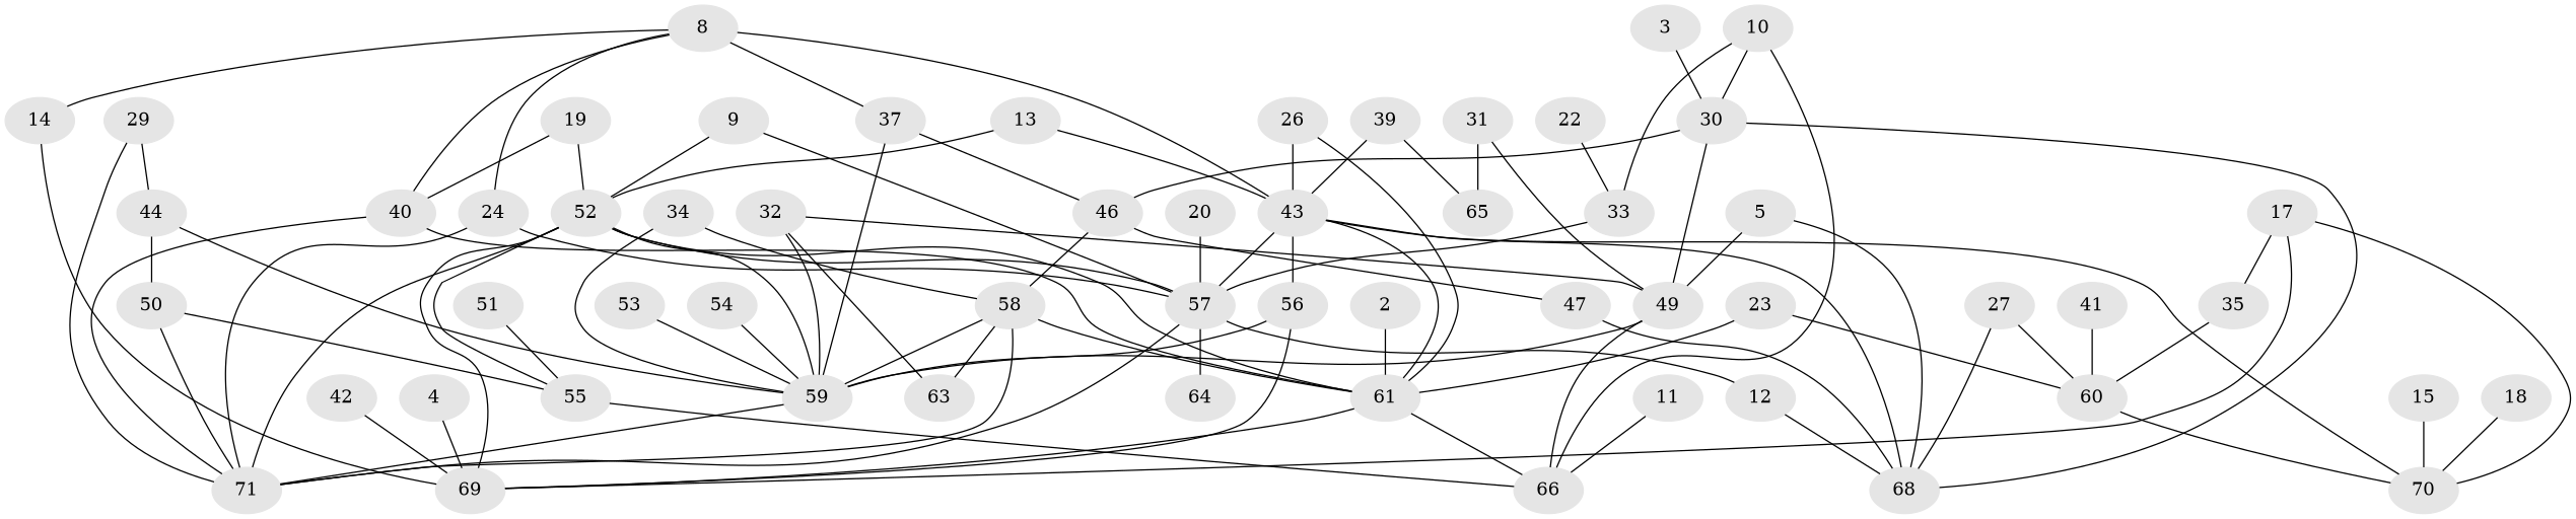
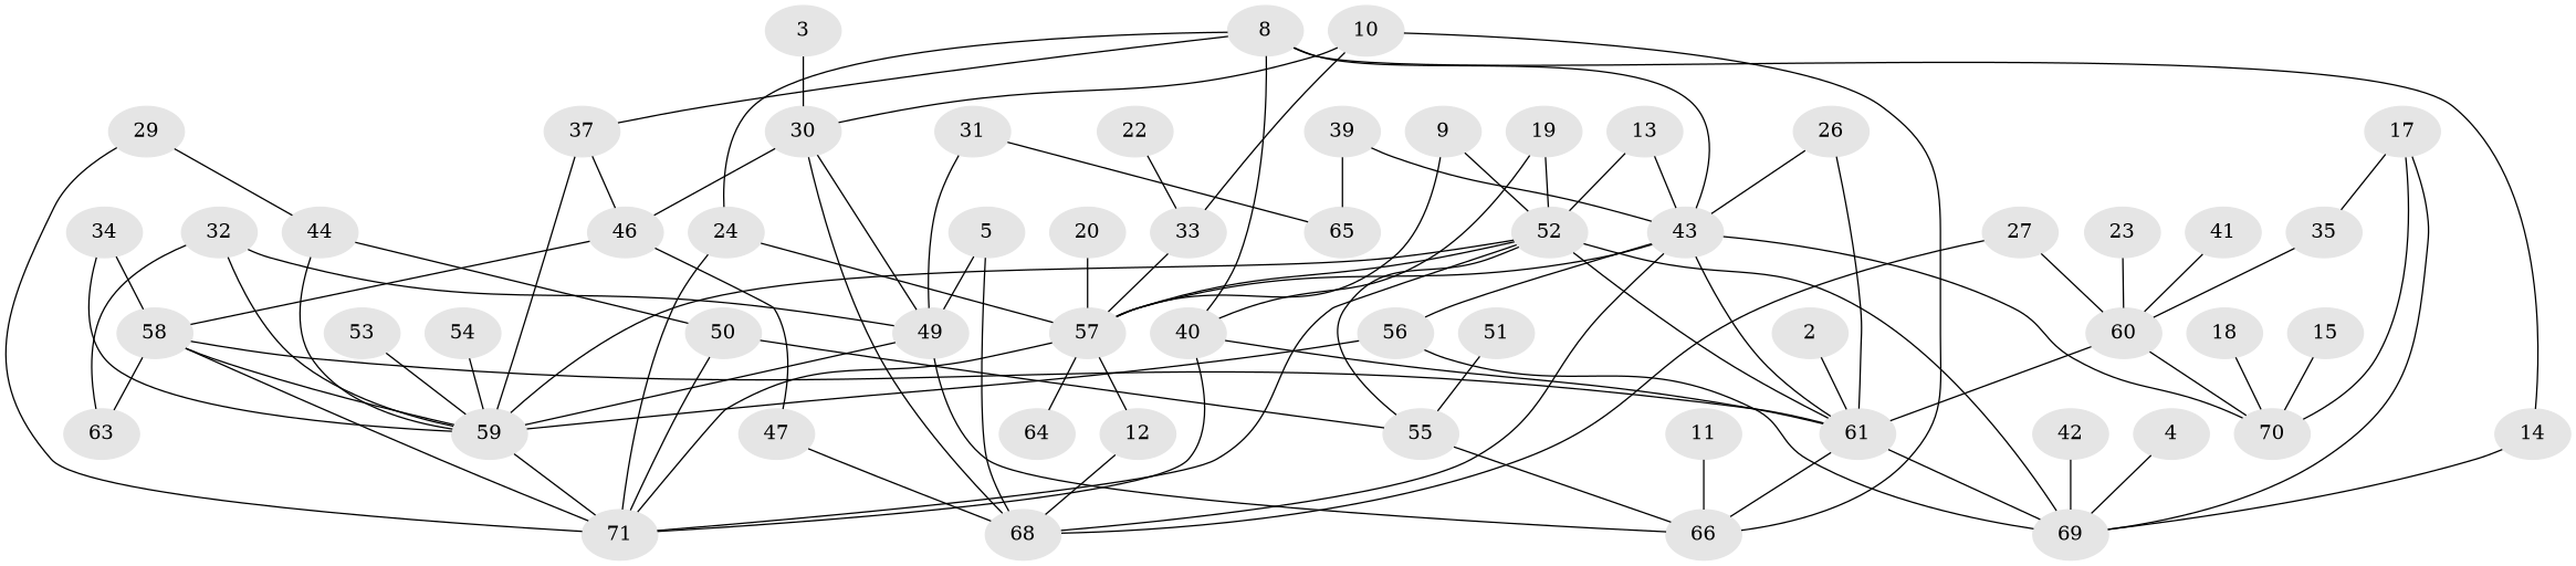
  graph {
    node [color=gray90 style=filled]
    edge [weight=1.0]
    2
    61
    69
    66
    3
    30
    49
    68
    46
    4
    5
    59
    8
    14
    24
    37
    40
    43
    57
    71
    70
    56
    9
    52
    55
    12
    64
    10
    33
    11
    13
    15
    17
    35
    60
    18
    19
    20
    22
    23
    26
    27
    29
    44
    50
    58
    47
    31
    65
    32
    63
    34
    39
    41
    42
    51
    53
    54
    2 -- 61
    61 -- 69
    61 -- 66
    3 -- 30
    30 -- 49
    30 -- 68
    30 -- 46 [weight=2.0]
    49 -- 66
    49 -- 59
    46 -- 58
    46 -- 47
    4 -- 69
    5 -- 49
    5 -- 68
    59 -- 71
    8 -- 14
    8 -- 24
    8 -- 37
    8 -- 40
    8 -- 43 [weight=2.0]
    14 -- 69
    24 -- 57
    24 -- 71
    37 -- 46
    37 -- 59 [weight=2.0]
    40 -- 61
    40 -- 71
    43 -- 61
    43 -- 68
    43 -- 57
    43 -- 70
    43 -- 56
    57 -- 71
    57 -- 12
    57 -- 64
    56 -- 69
    56 -- 59
    9 -- 57
    9 -- 52
    52 -- 61
    52 -- 69
    52 -- 59
    52 -- 57
    52 -- 71
    52 -- 55
    55 -- 66
    12 -- 68
    10 -- 66
    10 -- 30
    10 -- 33
    33 -- 57
    11 -- 66
    13 -- 43
    13 -- 52
    15 -- 70
    17 -- 69
    17 -- 70
    17 -- 35
    35 -- 60
-   23 -- 61
+   60 -- 61
    60 -- 70
    18 -- 70
    19 -- 40
    19 -- 52
    20 -- 57
    22 -- 33
    23 -- 60
    26 -- 61
    26 -- 43
    27 -- 68
    27 -- 60
    29 -- 71
    29 -- 44
    44 -- 59
    44 -- 50
    50 -- 71
    50 -- 55
    58 -- 61
    58 -- 59
    58 -- 71
    58 -- 63
    47 -- 68
    31 -- 49
    31 -- 65
    32 -- 49
    32 -- 59
    32 -- 63
    34 -- 59
    34 -- 58
    39 -- 43
    39 -- 65
    41 -- 60
    42 -- 69 [weight=2.0]
    51 -- 55
    53 -- 59
    54 -- 59
  }
